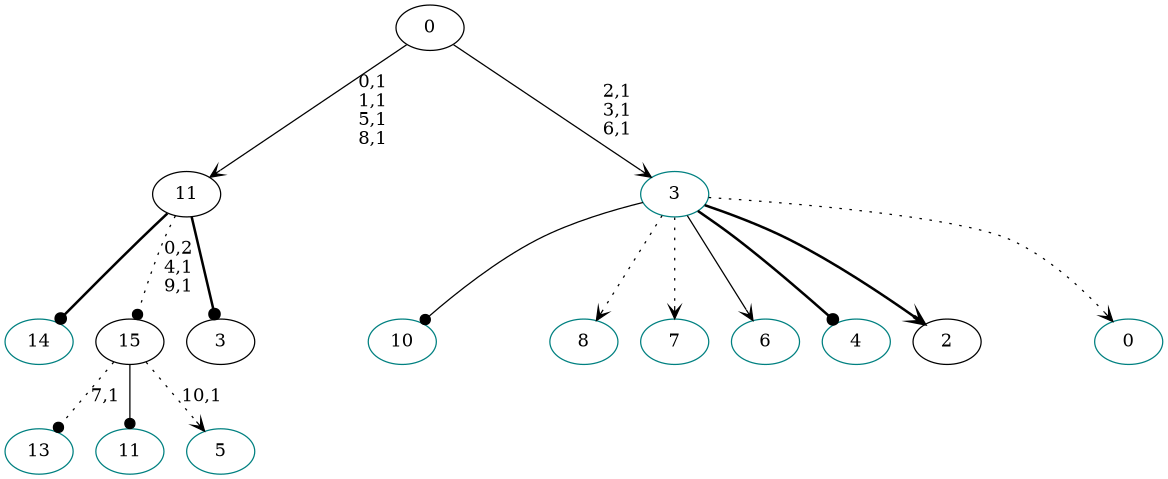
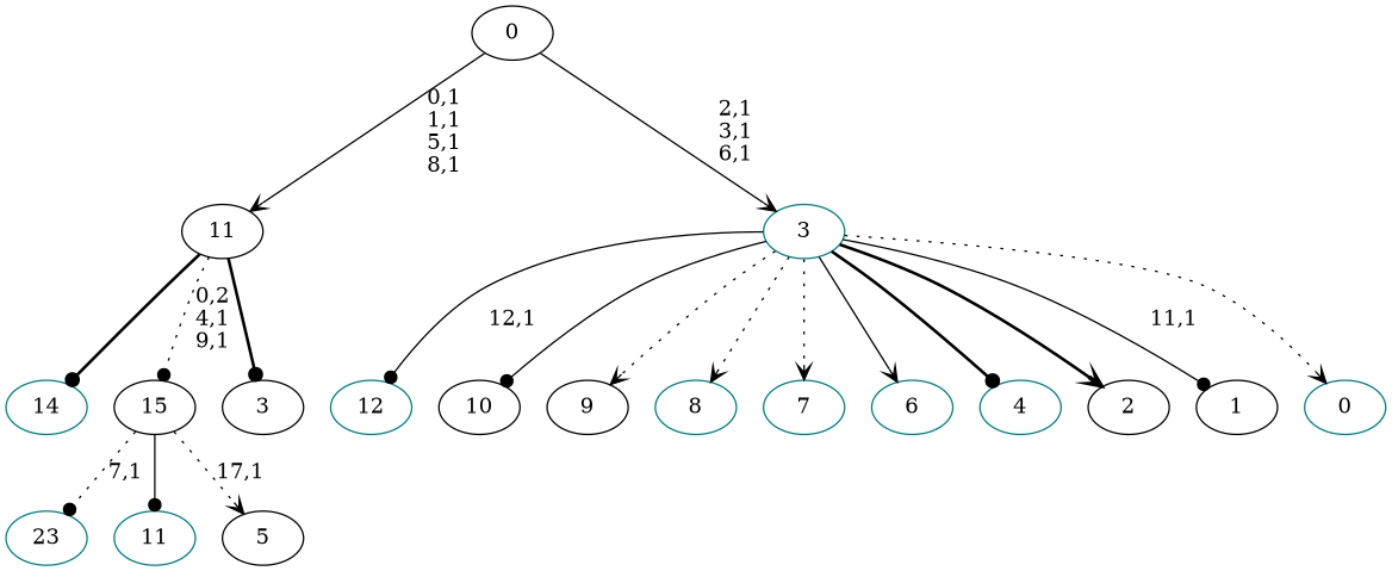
  digraph {
    node [color=teal]
    edge [arrowhead=dot style=dotted]
    n1 [label=14]
-   n2 [label=13]
+   n2 [label=23]
+   n3 [label=12]
    n4 [label=11]
-   n5 [label=10]
+   n5 [color=black label=10]
+   n6 [color=black label=9]
    n7 [label=8]
    n8 [label=7]
    n9 [label=6]
-   n10 [label=5]
+   n10 [color=black label=5]
    15 [color=black]
    n12 [label=4]
    n13 [color=black label=3]
    11 [color=black]
    n15 [color=black label=2]
+   n16 [color=black label=1]
    n17 [label=0]
    3
    0 [color=black]
    15 -> n2 [label="7,1"]
    15 -> n4 [style=solid]
-   15 -> n10 [arrowhead=vee label="10,1"]
+   15 -> n10 [arrowhead=vee label="17,1"]
    11 -> n1 [style=bold]
    11 -> 15 [label="0,2\n4,1\n9,1"]
    11 -> n13 [style=bold]
+   3 -> n3 [label="12,1" style=solid]
    3 -> n5 [style=solid]
+   3 -> n6 [arrowhead=vee]
    3 -> n7 [arrowhead=vee]
    3 -> n8 [arrowhead=vee]
    3 -> n9 [arrowhead=vee style=solid]
    3 -> n12 [style=bold]
    3 -> n15 [arrowhead=vee style=bold]
+   3 -> n16 [label="11,1" style=solid]
    3 -> n17 [arrowhead=vee]
    0 -> 11 [arrowhead=vee label="0,1\n1,1\n5,1\n8,1" style=solid]
    0 -> 3 [arrowhead=vee label="2,1\n3,1\n6,1" style=solid]
  }
